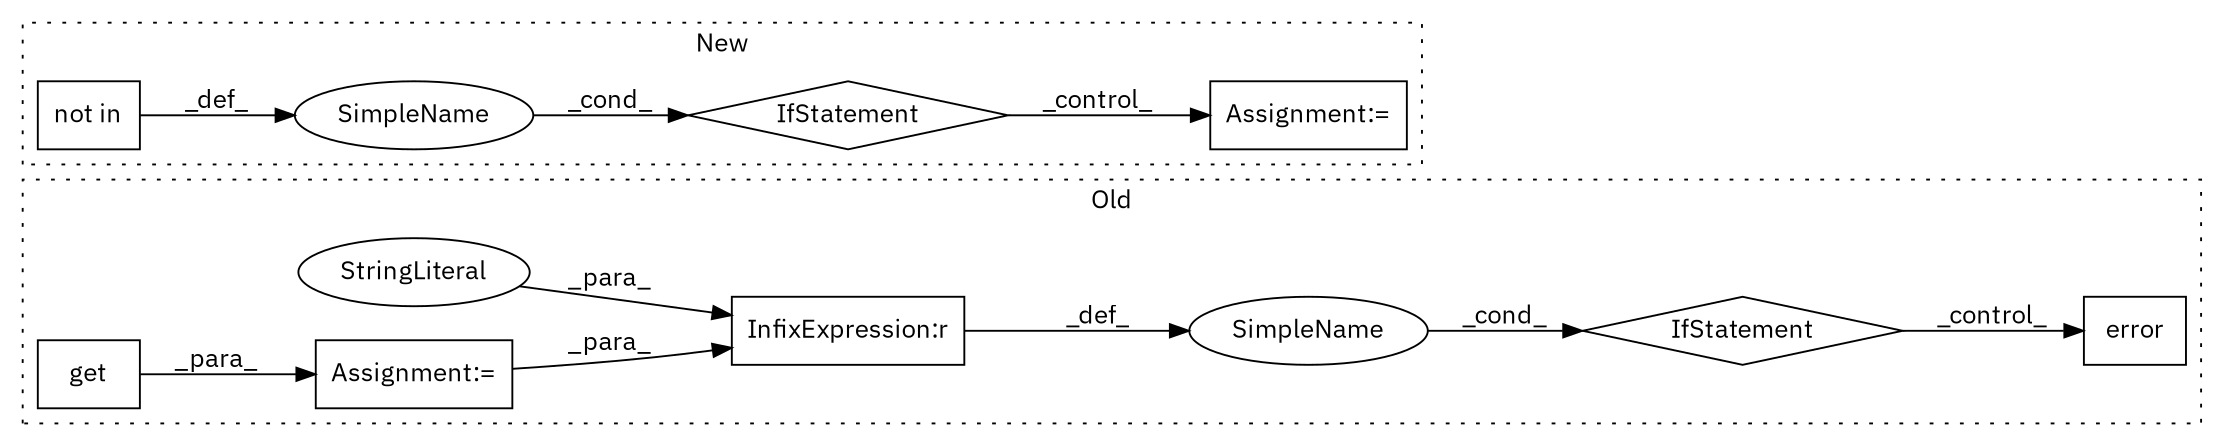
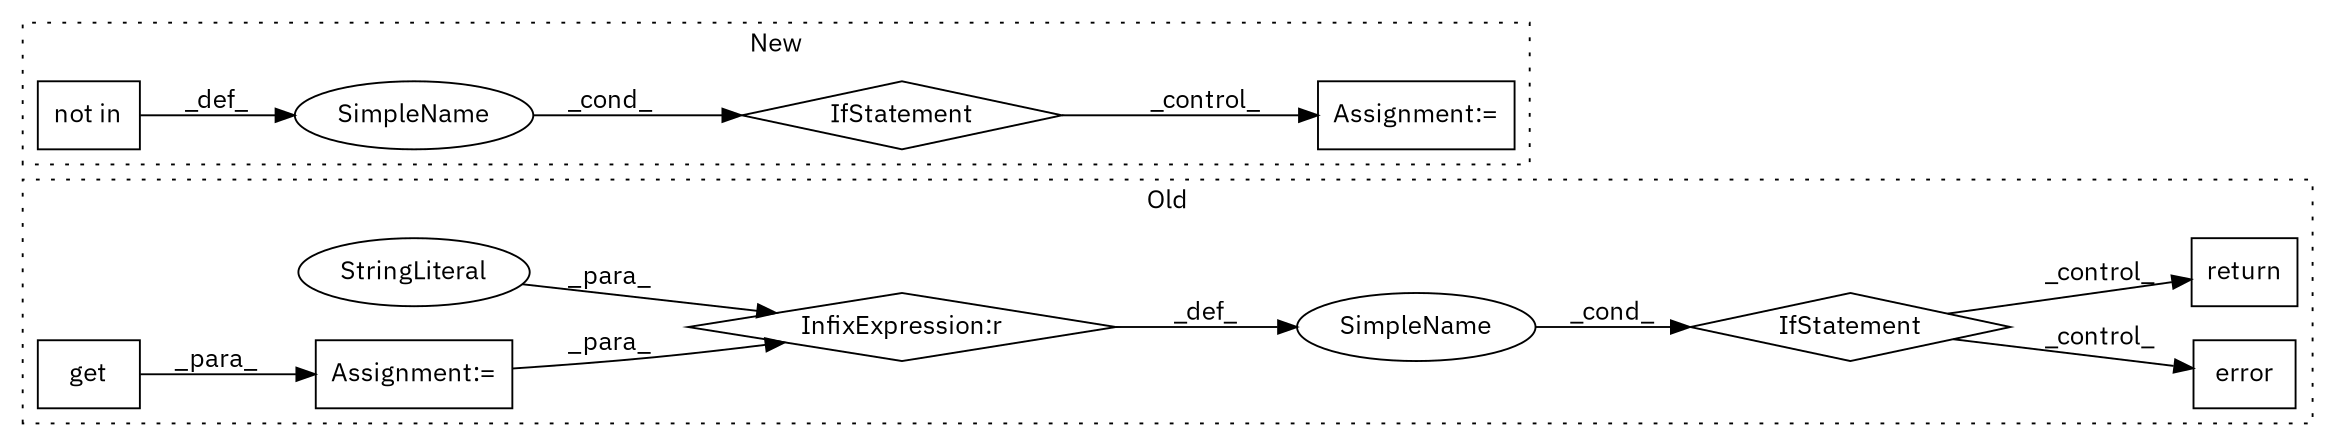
  digraph {
    fontname="IBM Plex Sans"
    rankdir=LR
    node [a=32 fontname="IBM Plex Sans" shape=box]
    edge [fontname="IBM Plex Sans"]
    n1 [l="6,1" label=error s="2837,2863"]
    n2 [a=25 l="4,2" label=IfStatement s="2764,2791" shape=diamond]
    n3 [a=42 label=SimpleName shape=ellipse]
    n4 [a=45 l=20 label=StringLiteral s=2843 shape=ellipse]
-   n5 [a=27 l=4 label="InfixExpression:r" s=2779]
+   n5 [a=27 l=4 label="InfixExpression:r" s=2779 shape=diamond]
    n6 [l="4,1" label=get s="2744,2757"]
    n7 [a=7 l=1 label="Assignment:=" s=2736]
+   n8 [a=41 l=7 label=return s=3233]
    n9 [a=108 l=31 label="not in" s=2754]
    n10 [a=25 l="8,2" label=IfStatement s="2746,2785" shape=diamond]
    n11 [a=7 l=1 label="Assignment:=" s=2820]
    n12 [a=42 label=SimpleName shape=ellipse]
    subgraph cluster_1 {
      label=Old
      style=dotted
      n1
      n2
      n3
      n4
      n5
      n6
      n7
+     n8
    }
    subgraph cluster_2 {
      label=New
      style=dotted
      n9
      n10
      n11
      n12
    }
    n2 -> n1 [label=_control_]
+   n2 -> n8 [label=_control_]
    n3 -> n2 [label=_cond_]
    n4 -> n5 [label=_para_]
    n5 -> n3 [label=_def_]
    n6 -> n7 [label=_para_]
    n7 -> n5 [label=_para_]
    n9 -> n12 [label=_def_]
    n10 -> n11 [label=_control_]
    n12 -> n10 [label=_cond_]
  }
